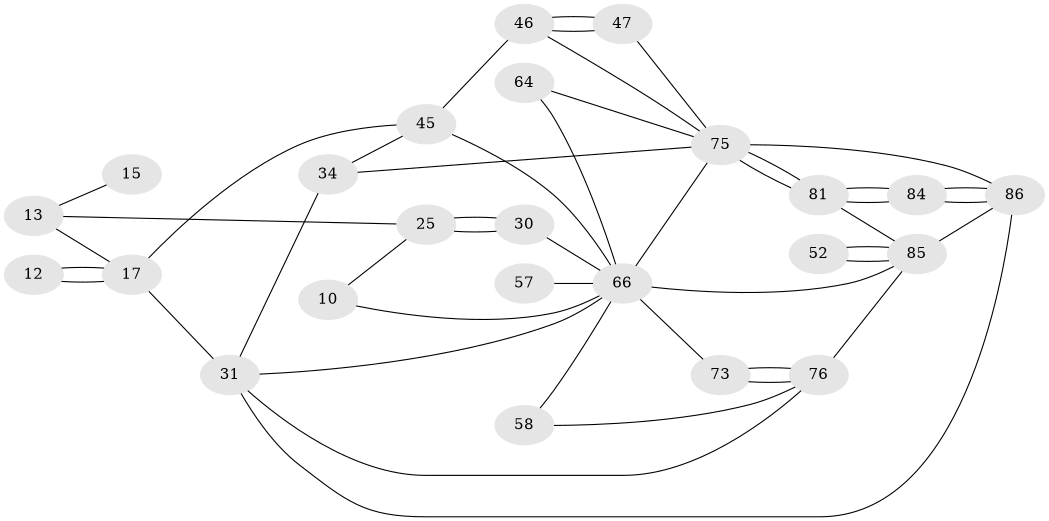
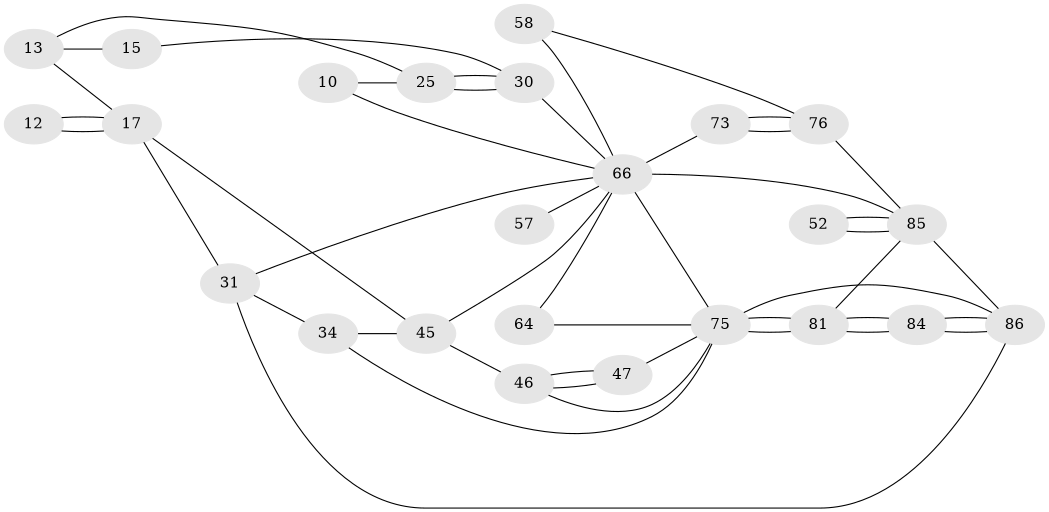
  graph {
    rankdir=LR
    node [color=gray90 style=filled]
    10 [super="+1+2"]
    25 [super="+24"]
    66 [super="+65+38"]
    30 [super="+29"]
    15
    75 [super="+67+68+56+42"]
    73 [super="+72"]
    85 [super="+77+78+83"]
    13
    17 [super="+7+14"]
    31 [super="+6"]
    45 [super="+27+36"]
    n13 [label=12]
    34 [super="+33"]
    76 [super="+74+71"]
    86 [super="+62"]
    46 [super="+44"]
    81
    47
    57
    58 [super="+54"]
    64 [super="+63"]
    84
    n24 [label=52]
    10 -- 25
    10 -- 66
    25 -- 30 [weight=2]
    25 -- 30
    66 -- 75 [weight=2]
    66 -- 73
    66 -- 85
    30 -- 66 [weight=3]
+   15 -- 30
    75 -- 86
    75 -- 81
    75 -- 81
    73 -- 76 [weight=3]
    73 -- 76
    85 -- 86 [weight=2]
    13 -- 25
    13 -- 15 [weight=2]
    13 -- 17 [weight=2]
    17 -- 31
    17 -- 45
    31 -- 66 [weight=2]
    31 -- 34 [weight=2]
-   31 -- 76 [weight=2]
    31 -- 86
    45 -- 66
    45 -- 46 [weight=3]
    n13 -- 17 [weight=2]
    n13 -- 17
    34 -- 75
    34 -- 45 [weight=2]
    76 -- 85 [weight=2]
    46 -- 75
    46 -- 47 [weight=2]
    46 -- 47
    81 -- 85
    81 -- 84
    81 -- 84
    47 -- 75
    57 -- 66 [weight=3]
    58 -- 66 [weight=2]
    58 -- 76 [weight=2]
    64 -- 66
    64 -- 75 [weight=3]
    84 -- 86 [weight=2]
    84 -- 86
    n24 -- 85 [weight=3]
    n24 -- 85
  }
